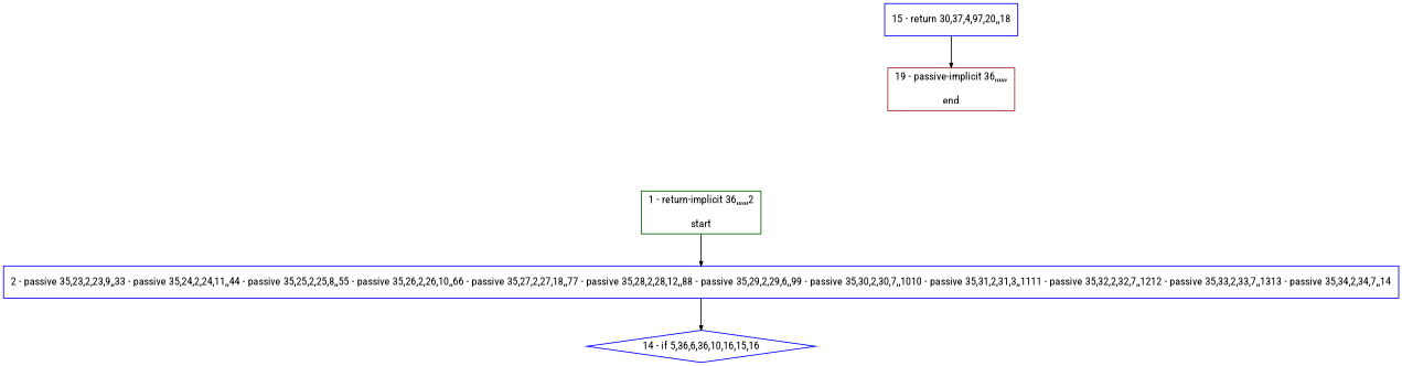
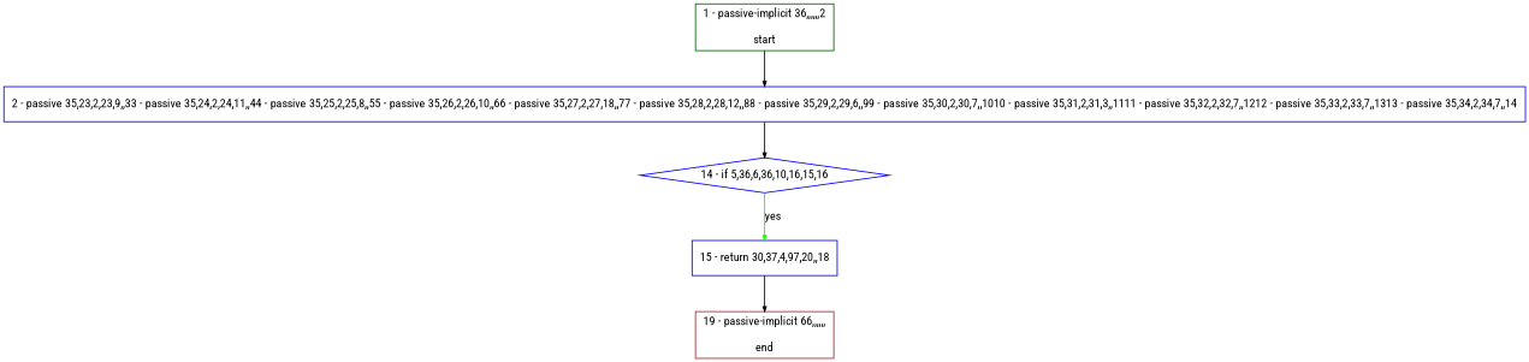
  digraph {
    bgcolor=white
    compound=true
    fillcolor="#FFFFCC"
    fontname="Roboto Condensed"
    fontsize=12
    pack=true
    packmode=clust
    style="rounded,filled"
    node [color="#0000ff" compound=true fillcolor="#ffffff" fixedsize=false fontname="Roboto Condensed" fontsize=12 node_initialized=no shape=box style=filled]
    edge [arrowhead=normal arrowsize=0.5 arrowtail=none color="#000000" compound=true dir=forward fontcolor=black fontname="Roboto Condensed" fontsize=12]
    n1 [label="2 - passive 35,23,2,23,9,,33 - passive 35,24,2,24,11,,44 - passive 35,25,2,25,8,,55 - passive 35,26,2,26,10,,66 - passive 35,27,2,27,18,,77 - passive 35,28,2,28,12,,88 - passive 35,29,2,29,6,,99 - passive 35,30,2,30,7,,1010 - passive 35,31,2,31,3,,1111 - passive 35,32,2,32,7,,1212 - passive 35,33,2,33,7,,1313 - passive 35,34,2,34,7,,14"]
    n2 [label="14 - if 5,36,6,36,10,16,15,16" shape=diamond]
    n3 [label="15 - return 30,37,4,97,20,,18"]
-   n4 [color="#006400" label="1 - return-implicit 36,,,,,,2\n\nstart"]
-   n5 [color="#a52a2a" label="19 - passive-implicit 36,,,,,,\n\nend"]
+   n4 [color="#006400" label="1 - passive-implicit 36,,,,,,2\n\nstart"]
+   n5 [color="#a52a2a" label="19 - passive-implicit 66,,,,,,\n\nend"]
    n1 -> n2
+   n2 -> n3 [color="#00ff00" label=yes]
    n3 -> n5
    n4 -> n1
  }
